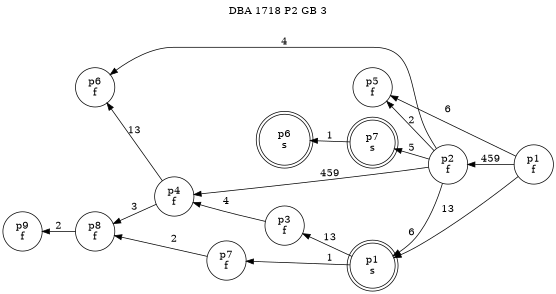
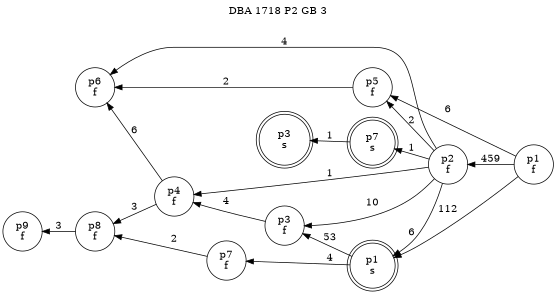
  digraph {
    label=" DBA 1718 P2 GB 3 "
    labelloc=tl
    rankdir=RL
    node [shape=circle]
    n1 [label="p1\nf"]
    n2 [label="p1\ns" shape=doublecircle]
    n3 [label="p2\nf"]
    n4 [label="p5\nf"]
    n5 [label="p3\nf"]
    n6 [label="p7\nf"]
    n7 [label="p4\nf"]
    n8 [label="p6\nf"]
    n9 [label="p7\ns" shape=doublecircle]
    n10 [label="p8\nf"]
-   n11 [label="p6\ns" shape=doublecircle]
+   n11 [label="p3\ns" shape=doublecircle]
    n12 [label="p9\nf"]
-   n1 -> n2 [label=13]
+   n1 -> n2 [label=112]
    n1 -> n3 [label=459]
    n1 -> n4 [label=6]
-   n2 -> n5 [label=13]
-   n2 -> n6 [label=1]
+   n2 -> n5 [label=53]
+   n2 -> n6 [label=4]
    n3 -> n2 [label=6]
    n3 -> n4 [label=2]
-   n3 -> n7 [label=459]
+   n3 -> n5 [label=10]
+   n3 -> n7 [label=1]
    n3 -> n8 [label=4]
-   n3 -> n9 [label=5]
+   n3 -> n9 [label=1]
+   n4 -> n8 [label=2]
    n5 -> n7 [label=4]
    n6 -> n10 [label=2]
-   n7 -> n8 [label=13]
+   n7 -> n8 [label=6]
    n7 -> n10 [label=3]
    n9 -> n11 [label=1]
-   n10 -> n12 [label=2]
+   n10 -> n12 [label=3]
  }
